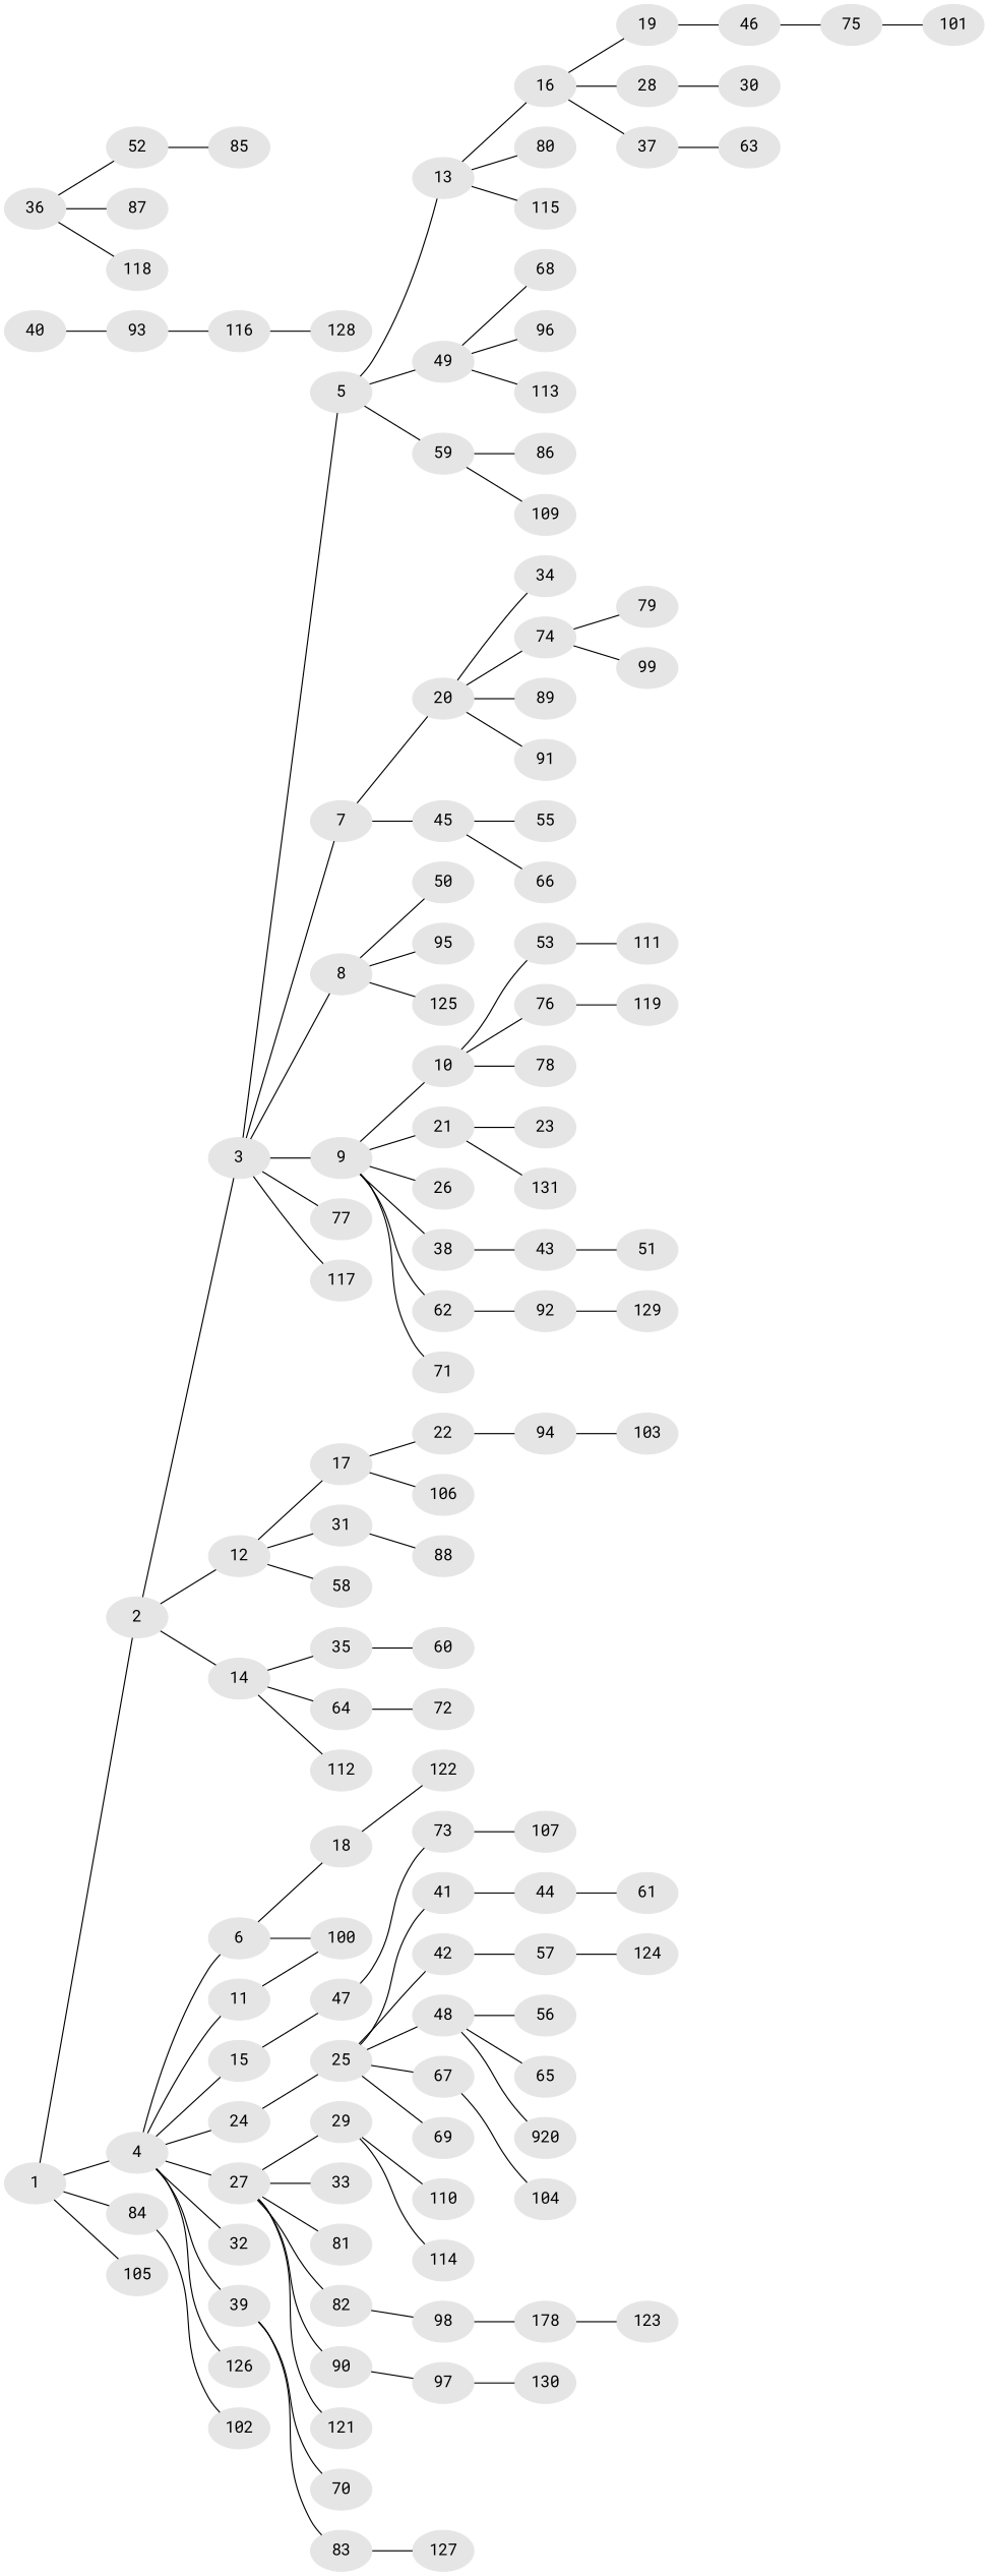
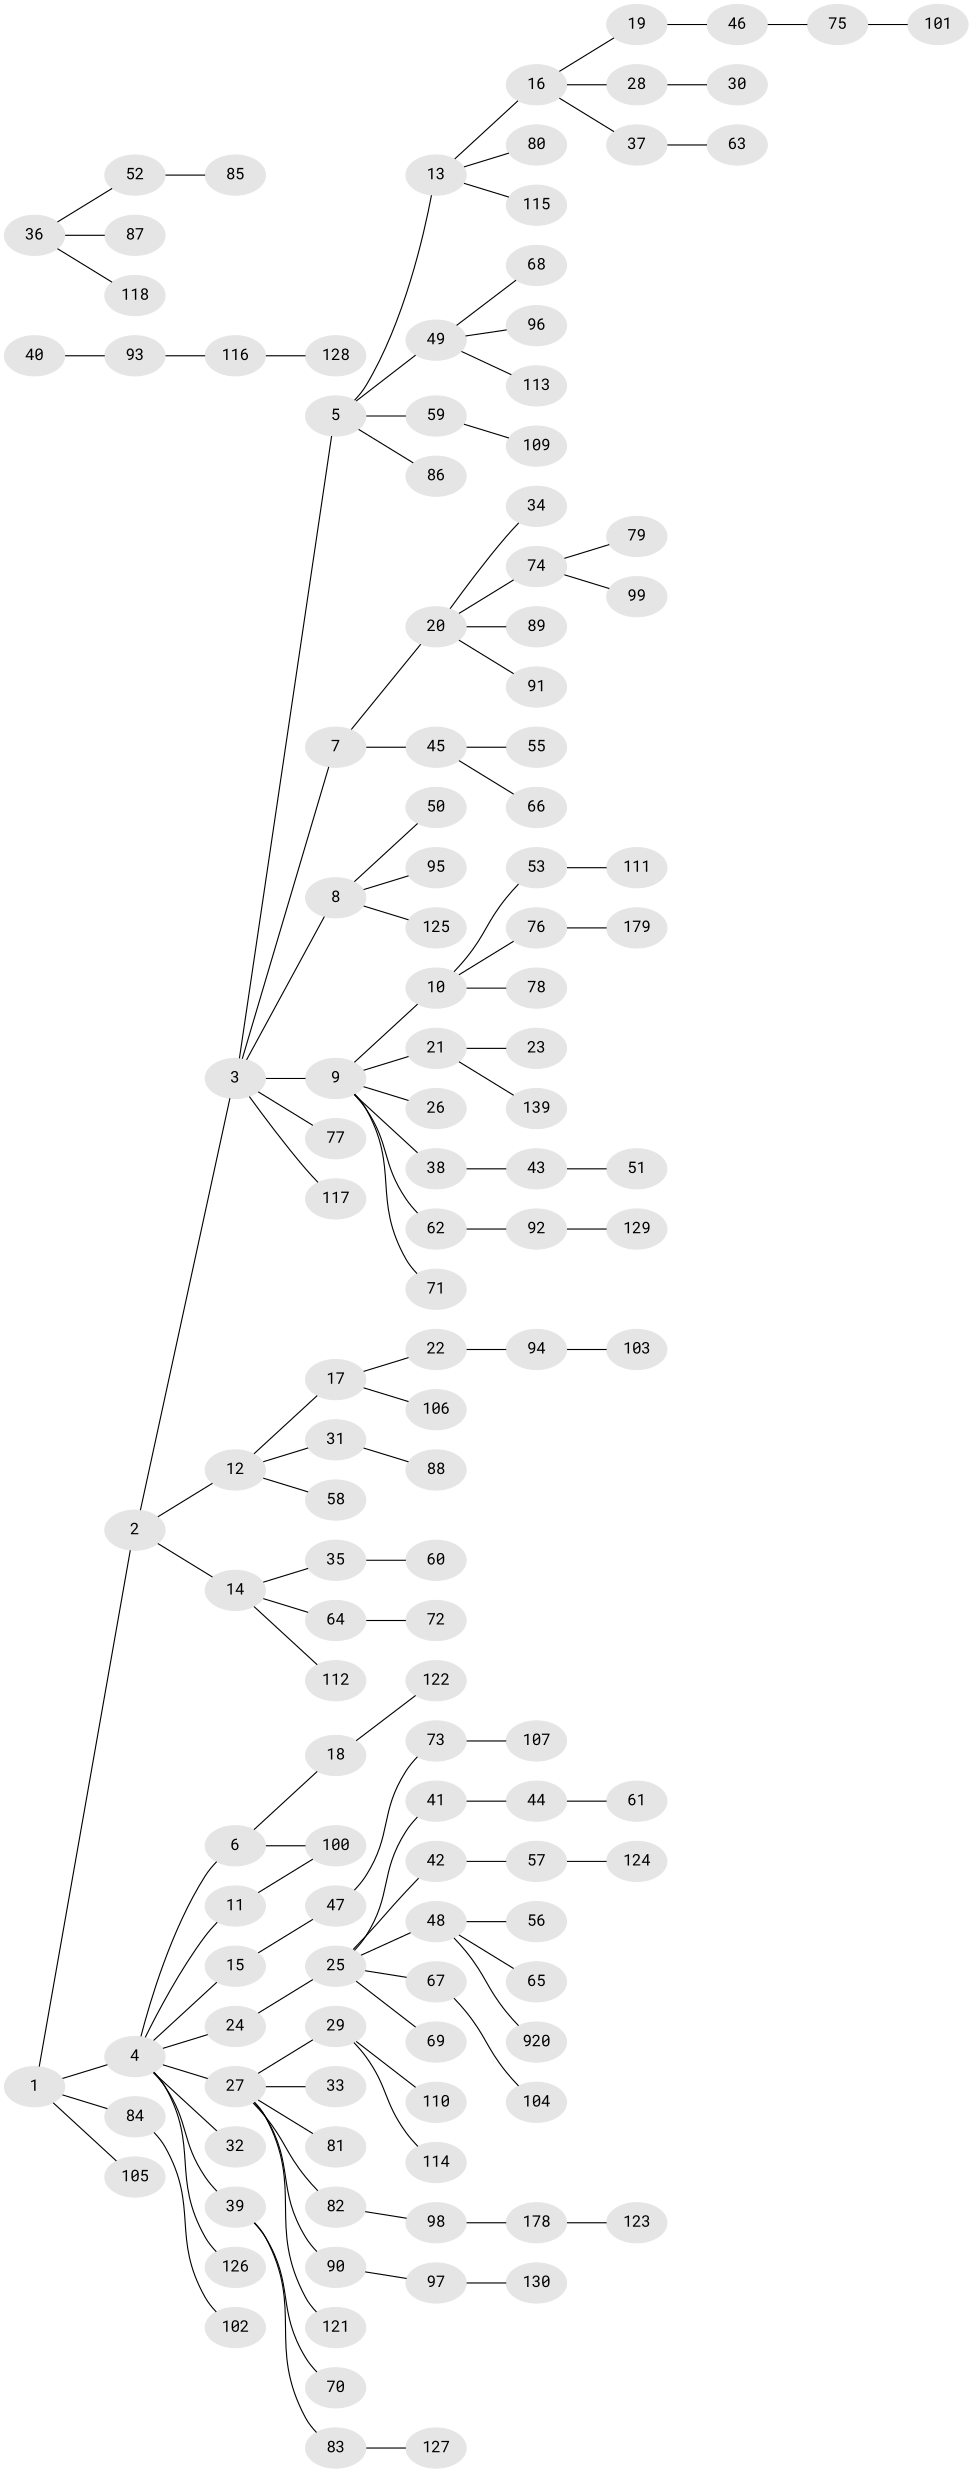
  graph {
    fontname="Roboto Mono"
    rankdir=LR
    node [color=gray90 fontname="Roboto Mono" style=filled]
    edge [fontname="Roboto Mono"]
    1
    2
    4
    84
    105
    3
    12
    14
    6
    11
    15
    24
    27
    32
    39
    126
    102
    5
    7
    8
    9
    77
    117
    17
    31
    58
    35
    64
    112
    13
    49
    59
    20
    45
    50
    95
    125
    10
    21
    26
    38
    62
    71
    18
    100
    47
    25
    29
    33
    81
    82
    90
    121
    70
    83
    16
    80
    115
    68
    96
    113
    86
    109
    122
    40
    93
    34
    74
    89
    91
    55
    66
    53
    76
    78
    23
-   131
+   131 [label=139]
    43
    92
    111
-   119
+   119 [label=179]
    22
    106
    88
    19
    28
    37
    60
    72
    73
    46
    30
    63
    94
    75
    79
    99
    36
    52
    87
    118
    103
    41
    42
    48
    67
    69
    44
    57
    56
    65
    n112 [label=920]
    104
    110
    114
    98
    97
    85
    51
    127
    116
    61
    124
    101
    107
    129
    n127 [label=178]
    130
    128
    123
    1 -- 2
    1 -- 4
    1 -- 84
    1 -- 105
    2 -- 3
    2 -- 12
    2 -- 14
    4 -- 6
    4 -- 11
    4 -- 15
    4 -- 24
    4 -- 27
    4 -- 32
    4 -- 39
    4 -- 126
    84 -- 102
    3 -- 5
    3 -- 7
    3 -- 8
    3 -- 9
    3 -- 77
    3 -- 117
    12 -- 17
    12 -- 31
    12 -- 58
    14 -- 35
    14 -- 64
    14 -- 112
    6 -- 18
    6 -- 100
    11 -- 100
    15 -- 47
    24 -- 25
    27 -- 29
    27 -- 33
    27 -- 81
    27 -- 82
    27 -- 90
    27 -- 121
    39 -- 70
    39 -- 83
    5 -- 13
    5 -- 49
    5 -- 59
    7 -- 20
    7 -- 45
    8 -- 50
    8 -- 95
    8 -- 125
    9 -- 10
    9 -- 21
    9 -- 26
    9 -- 38
    9 -- 62
    9 -- 71
    17 -- 22
    17 -- 106
    31 -- 88
    35 -- 60
    64 -- 72
    13 -- 16
    13 -- 80
    13 -- 115
    49 -- 68
    49 -- 96
    49 -- 113
-   59 -- 86
+   5 -- 86
    59 -- 109
    20 -- 34
    20 -- 74
    20 -- 89
    20 -- 91
    45 -- 55
    45 -- 66
    10 -- 53
    10 -- 76
    10 -- 78
    21 -- 23
    21 -- 131
    38 -- 43
    62 -- 92
    18 -- 122
    47 -- 73
    25 -- 41
    25 -- 42
    25 -- 48
    25 -- 67
    25 -- 69
    29 -- 110
    29 -- 114
    82 -- 98
    90 -- 97
    83 -- 127
    16 -- 19
    16 -- 28
    16 -- 37
    40 -- 93
    93 -- 116
    74 -- 79
    74 -- 99
    53 -- 111
    76 -- 119
    43 -- 51
    92 -- 129
    22 -- 94
    19 -- 46
    28 -- 30
    37 -- 63
    73 -- 107
    46 -- 75
    94 -- 103
    75 -- 101
    36 -- 52
    36 -- 87
    36 -- 118
    52 -- 85
    41 -- 44
    42 -- 57
    48 -- 56
    48 -- 65
    48 -- n112
    67 -- 104
    44 -- 61
    57 -- 124
    98 -- n127
    97 -- 130
    116 -- 128
    n127 -- 123
  }
